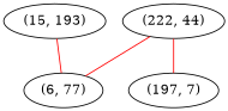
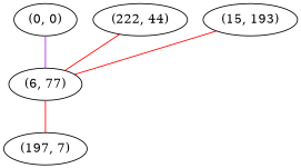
  graph {
    edge [color=red weight=1]
+   "(0, 0)"
    "(6, 77)"
    "(222, 44)"
    "(197, 7)"
    n5 [label="(15, 193)"]
+   "(0, 0)" -- "(6, 77)" [color=purple weight=4]
    "(222, 44)" -- "(6, 77)"
-   "(222, 44)" -- "(197, 7)"
+   "(6, 77)" -- "(197, 7)"
    n5 -- "(6, 77)"
  }
